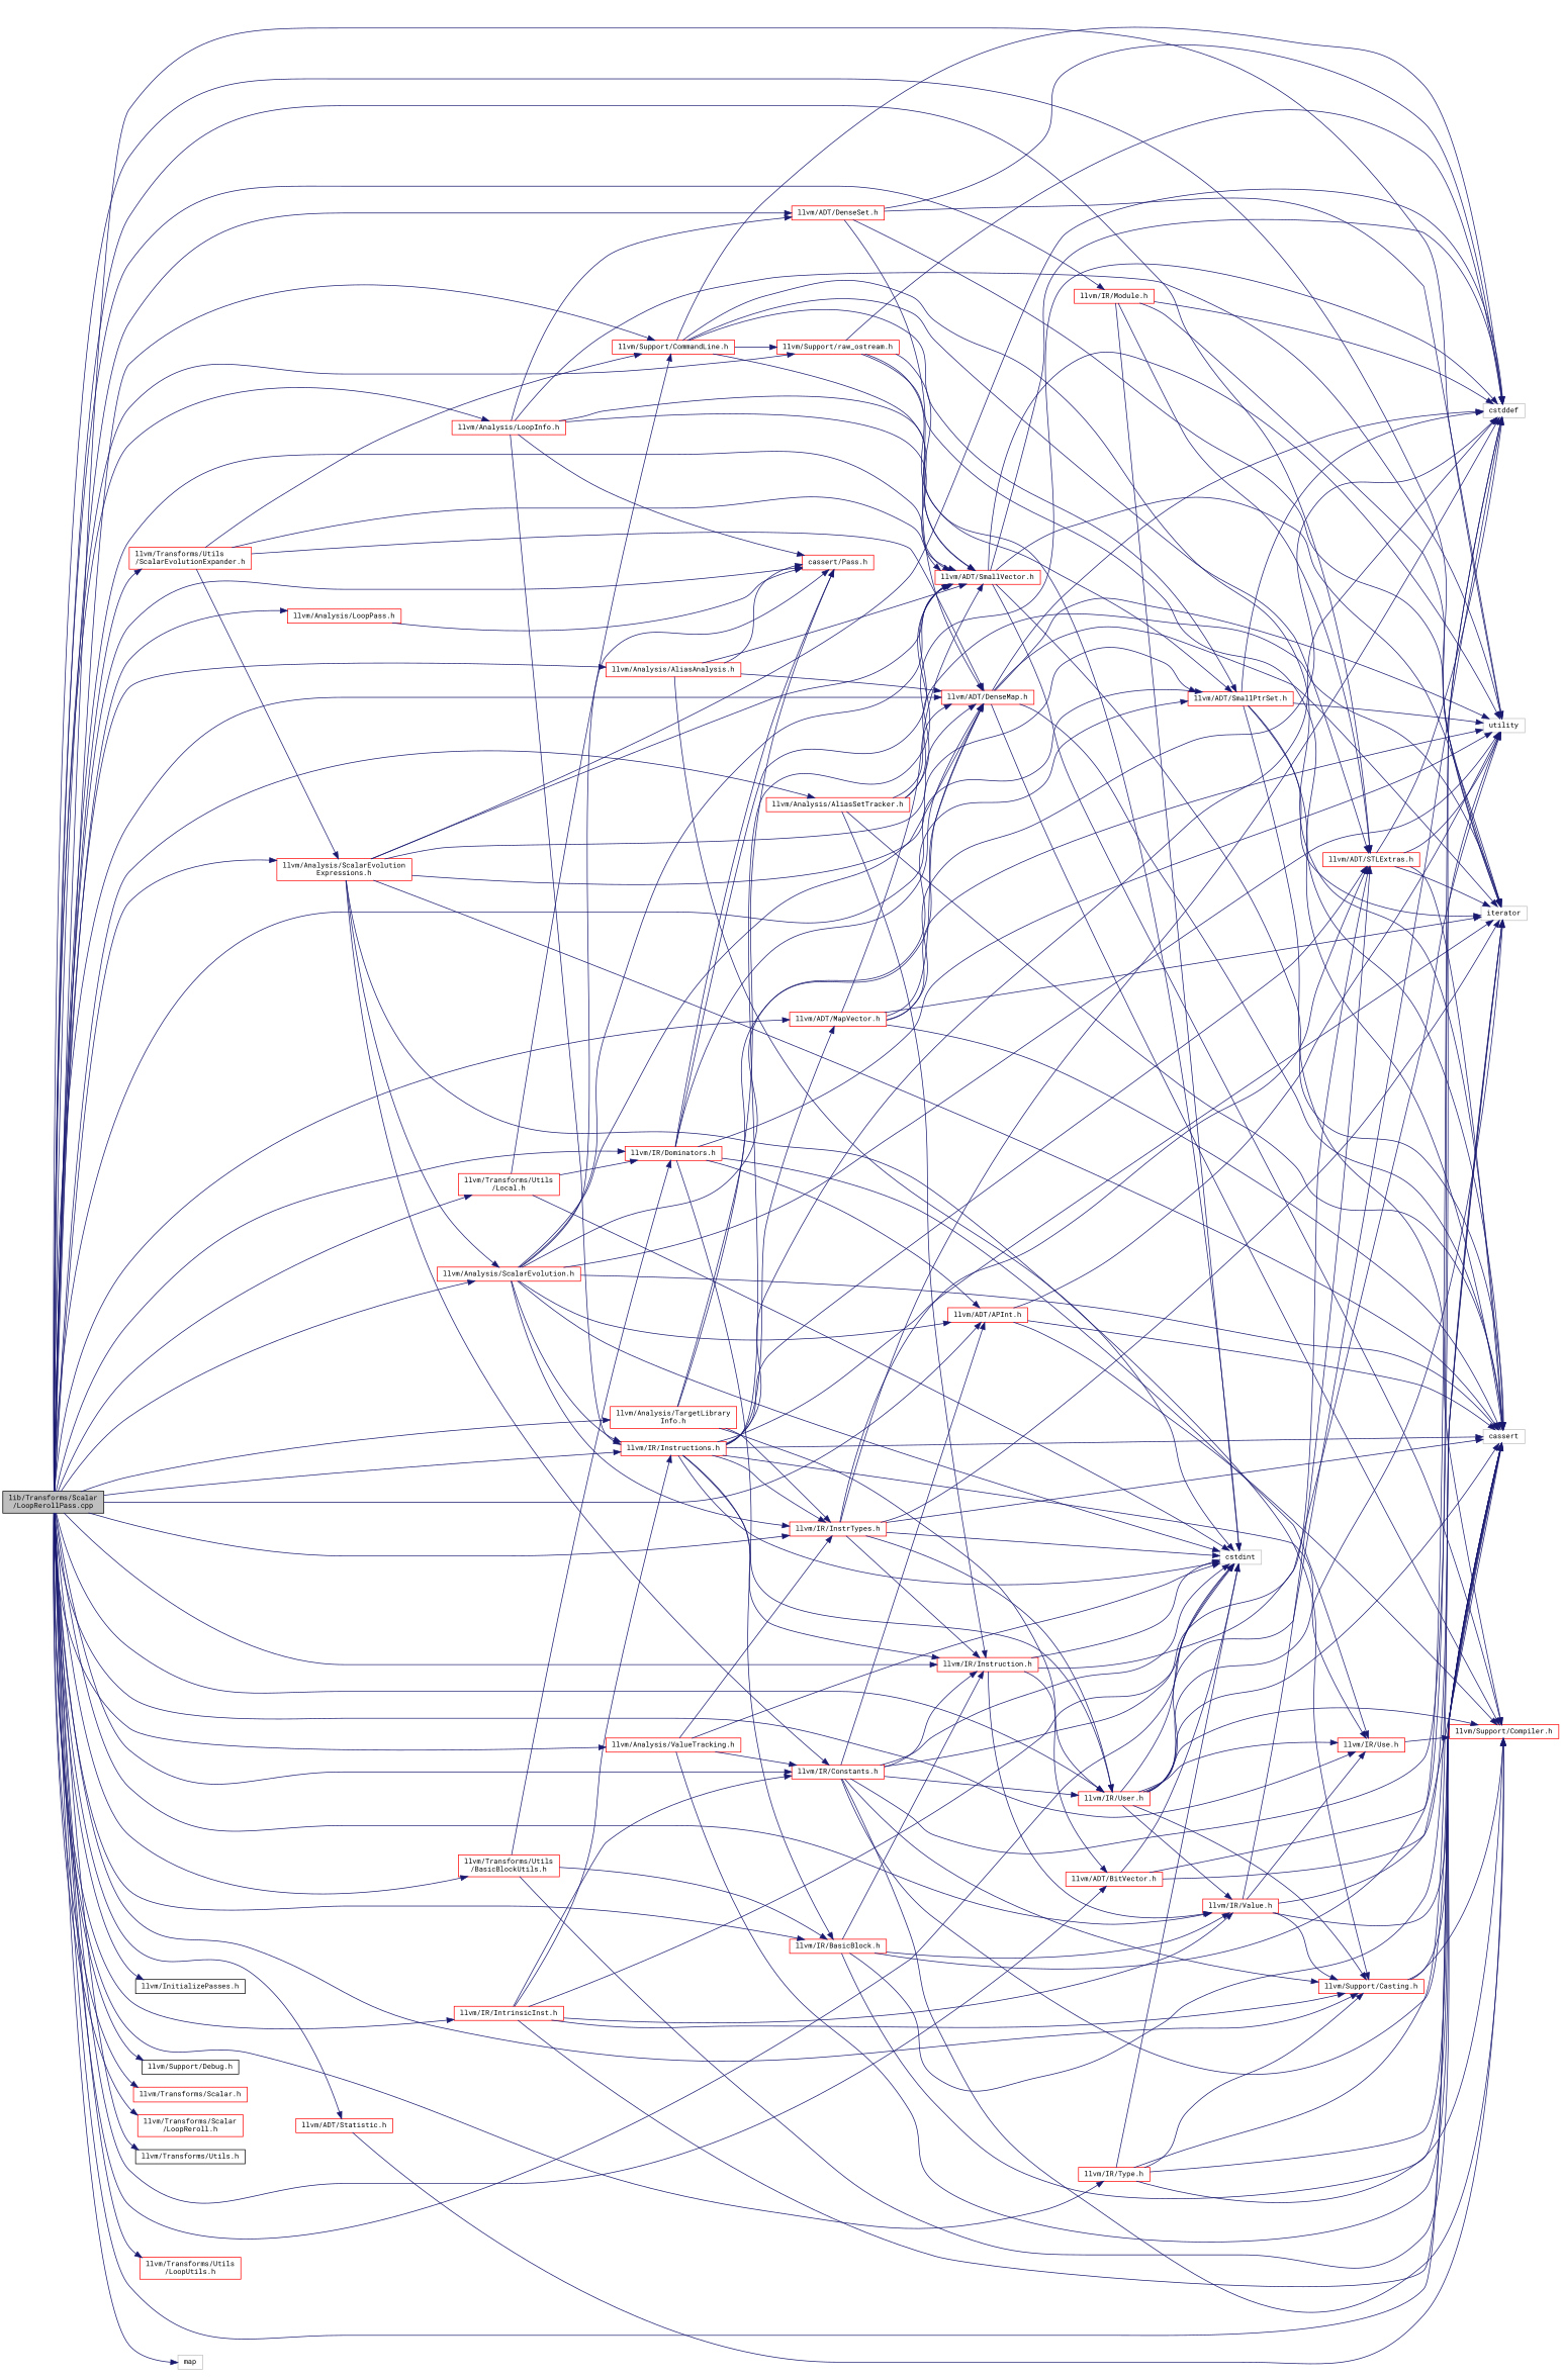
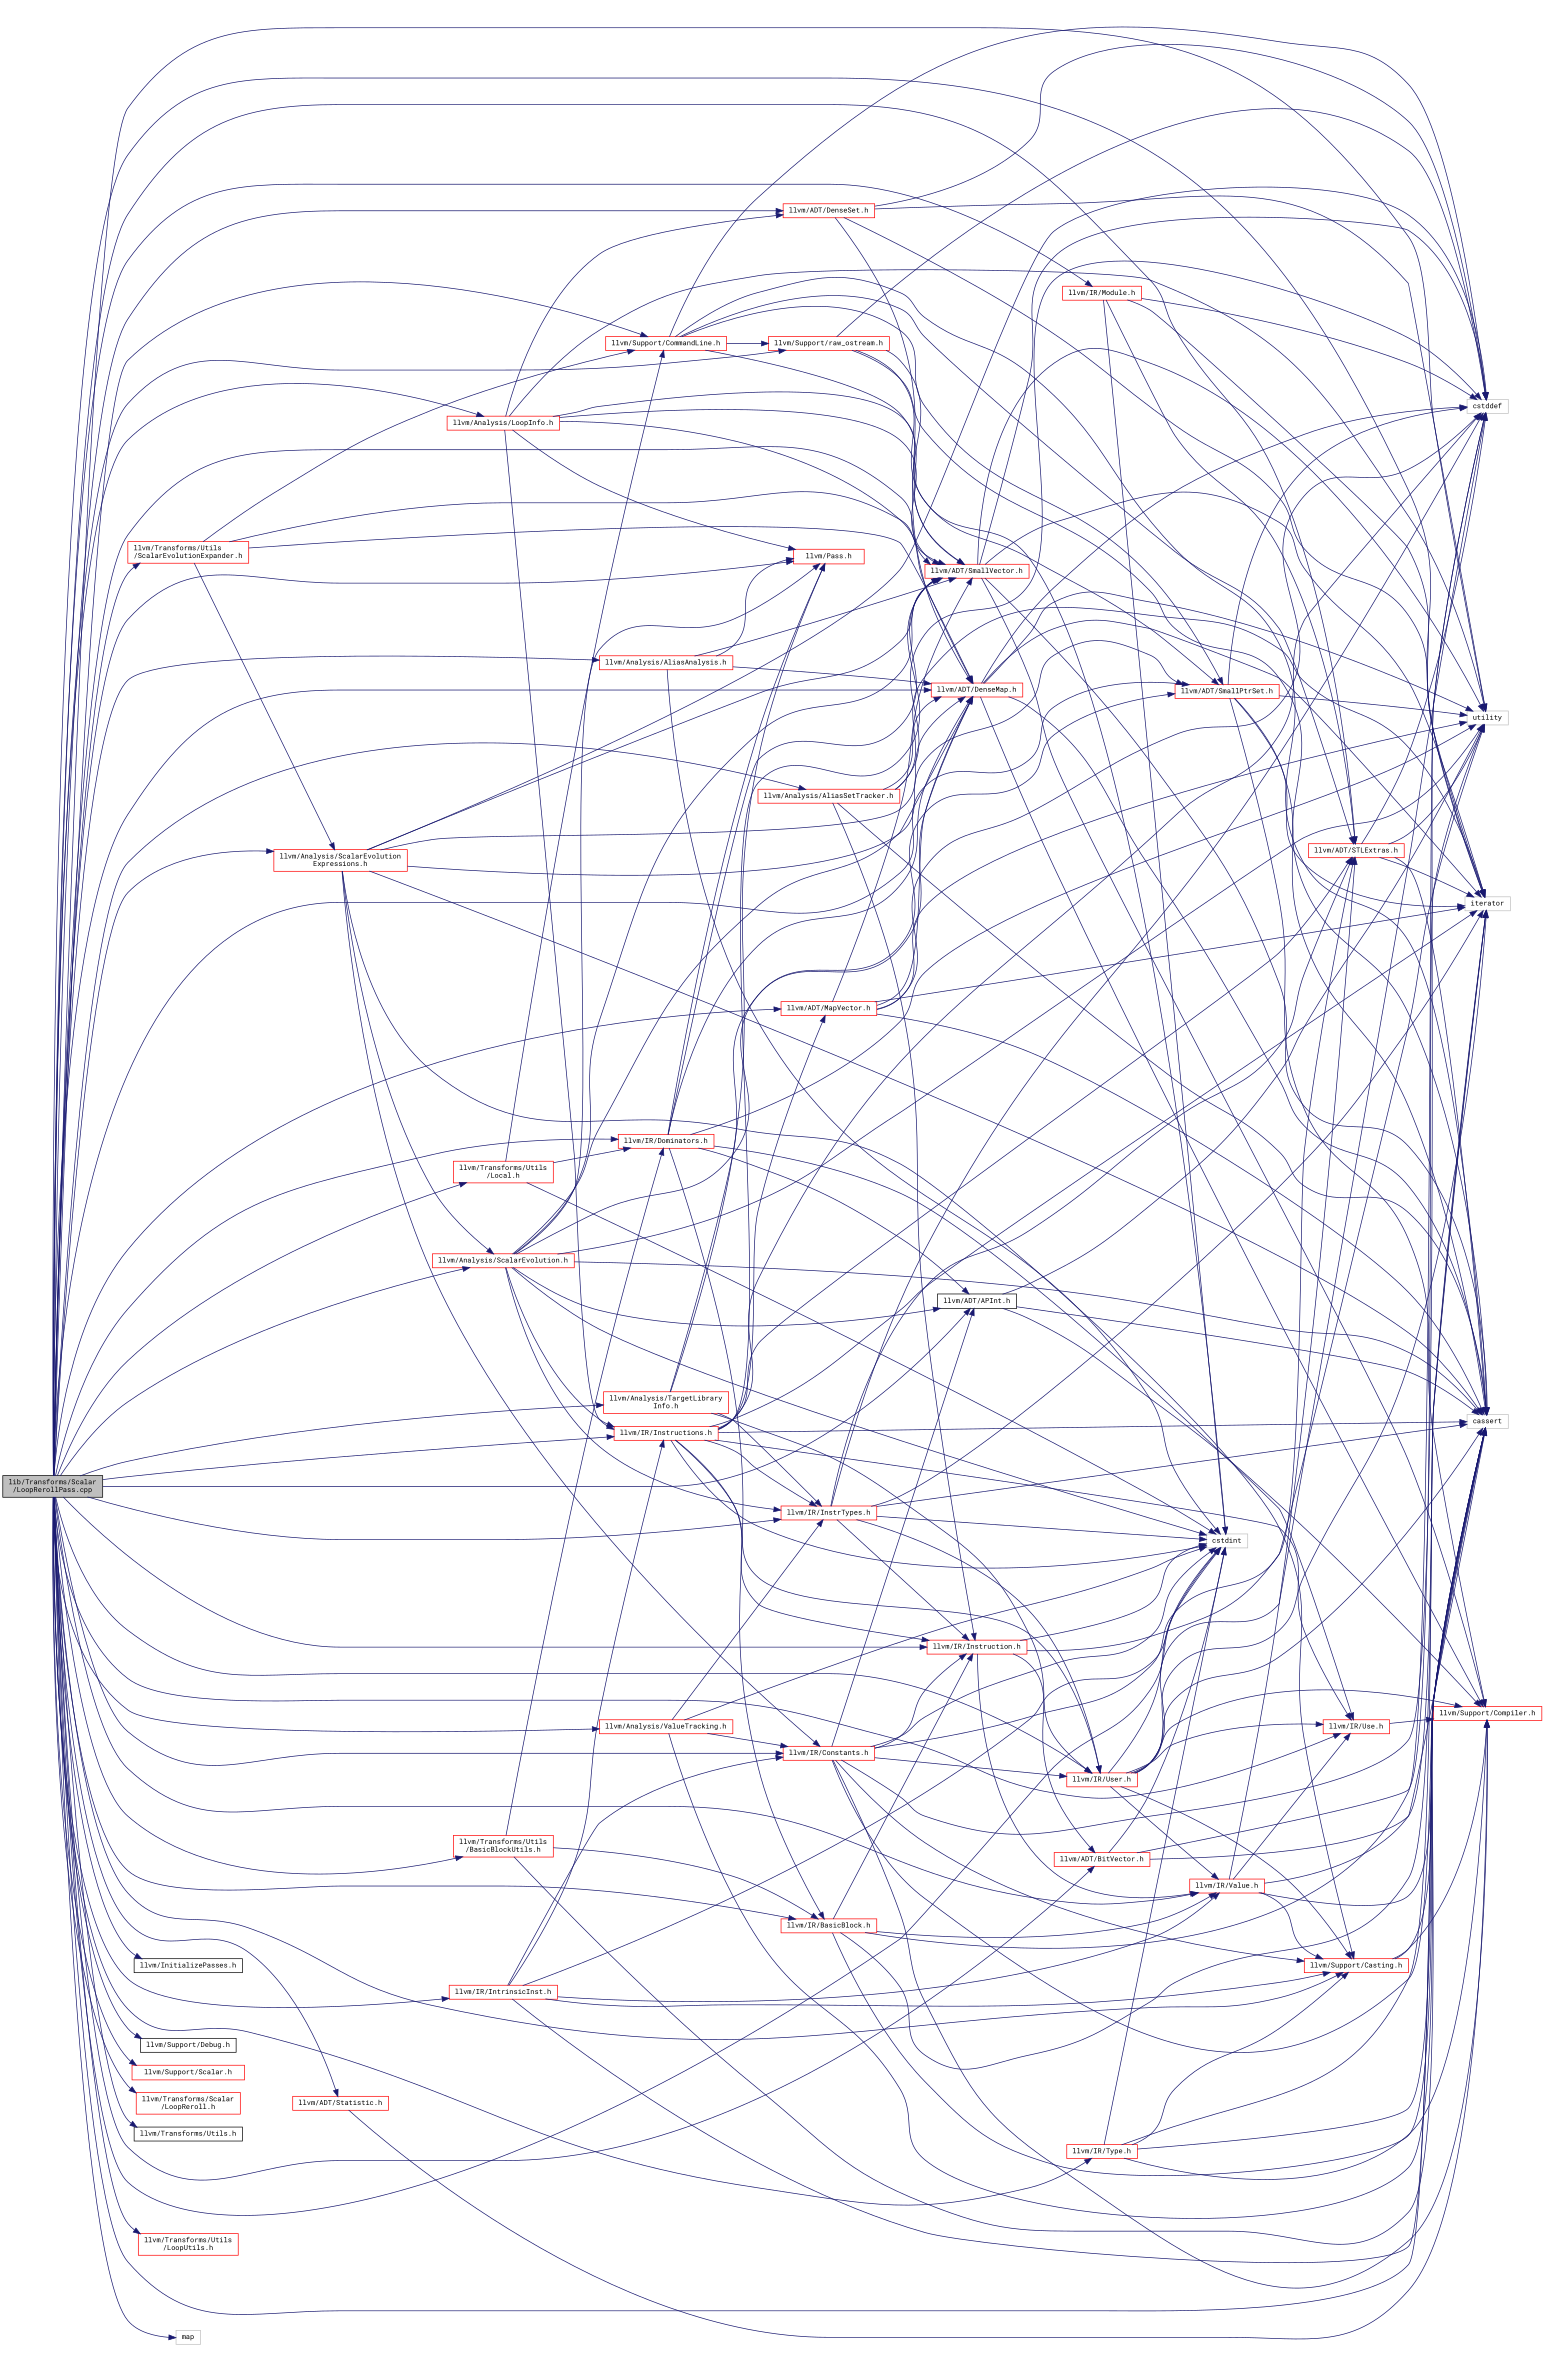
  digraph {
    fontname="Roboto Mono"
    rankdir=LR
    node [color=red fontname="Roboto Mono" fontsize=10 shape=record]
    edge [color=midnightblue fontname="Roboto Mono" fontsize=10 labelfontname=Helvetica labelfontsize=10 style=solid]
    n1 [color=black fillcolor=grey75 fontcolor=black height=0.2 label="lib/Transforms/Scalar\l/LoopRerollPass.cpp" style=filled width=0.4]
-   n2 [height=0.2 label="llvm/ADT/APInt.h" width=0.4]
+   n2 [color=black height=0.2 label="llvm/ADT/APInt.h" width=0.4]
    n3 [color=grey75 height=0.2 label=cassert width=0.4]
    n4 [color=grey75 height=0.2 label=utility width=0.4]
    n5 [height=0.2 label="llvm/ADT/BitVector.h" width=0.4]
    n6 [color=grey75 height=0.2 label=cstdint width=0.4]
    n7 [height=0.2 label="llvm/ADT/DenseMap.h" width=0.4]
    n8 [color=grey75 height=0.2 label=iterator width=0.4]
    n9 [height=0.2 label="llvm/ADT/DenseSet.h" width=0.4]
    n10 [height=0.2 label="llvm/ADT/MapVector.h" width=0.4]
    n11 [height=0.2 label="llvm/ADT/SmallVector.h" width=0.4]
    n12 [height=0.2 label="llvm/ADT/STLExtras.h" width=0.4]
    n13 [height=0.2 label="llvm/ADT/SmallPtrSet.h" width=0.4]
    n14 [height=0.2 label="llvm/ADT/Statistic.h" width=0.4]
    n15 [height=0.2 label="llvm/Analysis/AliasAnalysis.h" width=0.4]
-   n16 [height=0.2 label="cassert/Pass.h" width=0.4]
+   n16 [height=0.2 label="llvm/Pass.h" width=0.4]
    n17 [height=0.2 label="llvm/Analysis/AliasSetTracker.h" width=0.4]
    n18 [height=0.2 label="llvm/IR/Instruction.h" width=0.4]
    n19 [height=0.2 label="llvm/IR/User.h" width=0.4]
    n20 [height=0.2 label="llvm/IR/Use.h" width=0.4]
    n21 [height=0.2 label="llvm/IR/Value.h" width=0.4]
    n22 [height=0.2 label="llvm/Support/Casting.h" width=0.4]
    n23 [height=0.2 label="llvm/Analysis/LoopInfo.h" width=0.4]
    n24 [height=0.2 label="llvm/IR/Instructions.h" width=0.4]
    n25 [height=0.2 label="llvm/IR/InstrTypes.h" width=0.4]
-   n26 [height=0.2 label="llvm/Analysis/LoopPass.h" width=0.4]
    n27 [height=0.2 label="llvm/Analysis/ScalarEvolution.h" width=0.4]
    n28 [height=0.2 label="llvm/Analysis/ScalarEvolution\lExpressions.h" width=0.4]
    n29 [height=0.2 label="llvm/IR/Constants.h" width=0.4]
    n30 [height=0.2 label="llvm/Analysis/TargetLibrary\lInfo.h" width=0.4]
    n31 [height=0.2 label="llvm/Analysis/ValueTracking.h" width=0.4]
    n32 [height=0.2 label="llvm/IR/BasicBlock.h" width=0.4]
    n33 [height=0.2 label="llvm/IR/Dominators.h" width=0.4]
    n34 [height=0.2 label="llvm/IR/IntrinsicInst.h" width=0.4]
    n35 [height=0.2 label="llvm/IR/Module.h" width=0.4]
    n36 [height=0.2 label="llvm/IR/Type.h" width=0.4]
    n37 [color=black height=0.2 label="llvm/InitializePasses.h" width=0.4]
    n38 [height=0.2 label="llvm/Support/CommandLine.h" width=0.4]
    n39 [height=0.2 label="llvm/Support/raw_ostream.h" width=0.4]
    n40 [color=black height=0.2 label="llvm/Support/Debug.h" width=0.4]
-   n41 [height=0.2 label="llvm/Transforms/Scalar.h" width=0.4]
+   n41 [height=0.2 label="llvm/Support/Scalar.h" width=0.4]
    n42 [height=0.2 label="llvm/Transforms/Scalar\l/LoopReroll.h" width=0.4]
    n43 [color=black height=0.2 label="llvm/Transforms/Utils.h" width=0.4]
    n44 [height=0.2 label="llvm/Transforms/Utils\l/BasicBlockUtils.h" width=0.4]
    n45 [height=0.2 label="llvm/Transforms/Utils\l/Local.h" width=0.4]
    n46 [height=0.2 label="llvm/Transforms/Utils\l/LoopUtils.h" width=0.4]
    n47 [height=0.2 label="llvm/Transforms/Utils\l/ScalarEvolutionExpander.h" width=0.4]
    n48 [color=grey75 height=0.2 label=map width=0.4]
    n49 [height=0.2 label="llvm/Support/Compiler.h" width=0.4]
    n50 [color=grey75 height=0.2 label=cstddef width=0.4]
    n1 -> n2
    n1 -> n3
    n1 -> n4
    n1 -> n5
    n1 -> n6
    n1 -> n7
    n1 -> n8
    n1 -> n9
    n1 -> n10
    n1 -> n11
    n1 -> n12
    n1 -> n13
    n1 -> n14
    n1 -> n15
    n1 -> n16
    n1 -> n17
    n1 -> n18
    n1 -> n19
    n1 -> n20
    n1 -> n21
    n1 -> n22
    n1 -> n23
    n1 -> n24
    n1 -> n25
-   n1 -> n26
    n1 -> n27
    n1 -> n28
    n1 -> n29
    n1 -> n30
    n1 -> n31
    n1 -> n32
    n1 -> n33
    n1 -> n34
    n1 -> n35
    n1 -> n36
    n1 -> n37
    n1 -> n38
    n1 -> n39
    n1 -> n40
    n1 -> n41
    n1 -> n42
    n1 -> n43
    n1 -> n44
    n1 -> n45
    n1 -> n46
    n1 -> n47
    n1 -> n48
    n2 -> n3
    n2 -> n4
    n2 -> n49
    n5 -> n3
    n5 -> n4
    n5 -> n6
    n7 -> n3
    n7 -> n4
    n7 -> n8
    n7 -> n49
    n7 -> n50
    n9 -> n4
    n9 -> n7
    n9 -> n8
    n9 -> n50
    n10 -> n3
    n10 -> n4
    n10 -> n7
    n10 -> n8
    n10 -> n11
    n10 -> n50
    n11 -> n3
    n11 -> n4
    n11 -> n8
    n11 -> n49
    n11 -> n50
    n12 -> n3
    n12 -> n4
    n12 -> n8
    n12 -> n50
    n13 -> n3
    n13 -> n4
    n13 -> n8
    n13 -> n49
    n13 -> n50
    n14 -> n49
    n15 -> n6
    n15 -> n7
    n15 -> n11
    n15 -> n16
    n17 -> n3
    n17 -> n7
    n17 -> n8
    n17 -> n18
    n17 -> n50
    n18 -> n4
    n18 -> n6
    n18 -> n19
    n18 -> n21
    n19 -> n3
    n19 -> n6
    n19 -> n8
    n19 -> n20
    n19 -> n21
    n19 -> n22
    n19 -> n49
    n19 -> n50
    n20 -> n49
    n21 -> n3
    n21 -> n8
    n21 -> n12
    n21 -> n20
    n21 -> n22
    n22 -> n3
    n22 -> n49
    n23 -> n4
+   n23 -> n7
    n23 -> n9
    n23 -> n11
    n23 -> n13
    n23 -> n16
    n23 -> n24
    n24 -> n3
    n24 -> n6
    n24 -> n8
    n24 -> n10
    n24 -> n11
    n24 -> n12
    n24 -> n18
    n24 -> n19
    n24 -> n20
    n24 -> n25
    n24 -> n50
    n25 -> n3
    n25 -> n6
    n25 -> n8
    n25 -> n12
    n25 -> n18
    n25 -> n19
    n25 -> n50
-   n26 -> n16
    n27 -> n2
    n27 -> n3
    n27 -> n4
    n27 -> n6
    n27 -> n7
    n27 -> n11
    n27 -> n13
    n27 -> n16
    n27 -> n24
    n27 -> n25
    n28 -> n3
    n28 -> n7
    n28 -> n11
    n28 -> n13
    n28 -> n22
    n28 -> n27
    n28 -> n29
    n28 -> n50
    n29 -> n2
    n29 -> n3
    n29 -> n6
    n29 -> n12
    n29 -> n18
    n29 -> n19
    n29 -> n22
    n29 -> n49
    n29 -> n50
    n30 -> n5
    n30 -> n7
    n30 -> n16
    n30 -> n25
    n31 -> n3
    n31 -> n6
    n31 -> n25
    n31 -> n29
    n32 -> n3
    n32 -> n8
    n32 -> n18
    n32 -> n21
    n32 -> n50
    n33 -> n2
    n33 -> n4
    n33 -> n7
    n33 -> n11
    n33 -> n16
    n33 -> n20
    n33 -> n32
    n34 -> n3
    n34 -> n6
    n34 -> n21
    n34 -> n22
    n34 -> n24
    n34 -> n29
    n35 -> n6
    n35 -> n8
    n35 -> n12
    n35 -> n50
    n36 -> n3
    n36 -> n6
    n36 -> n8
    n36 -> n22
    n36 -> n49
    n38 -> n3
    n38 -> n11
    n38 -> n12
    n38 -> n13
    n38 -> n39
    n38 -> n50
    n39 -> n3
    n39 -> n6
    n39 -> n11
    n39 -> n50
    n44 -> n3
    n44 -> n32
    n44 -> n33
    n45 -> n6
    n45 -> n33
    n45 -> n38
    n47 -> n7
    n47 -> n11
    n47 -> n28
    n47 -> n38
  }
